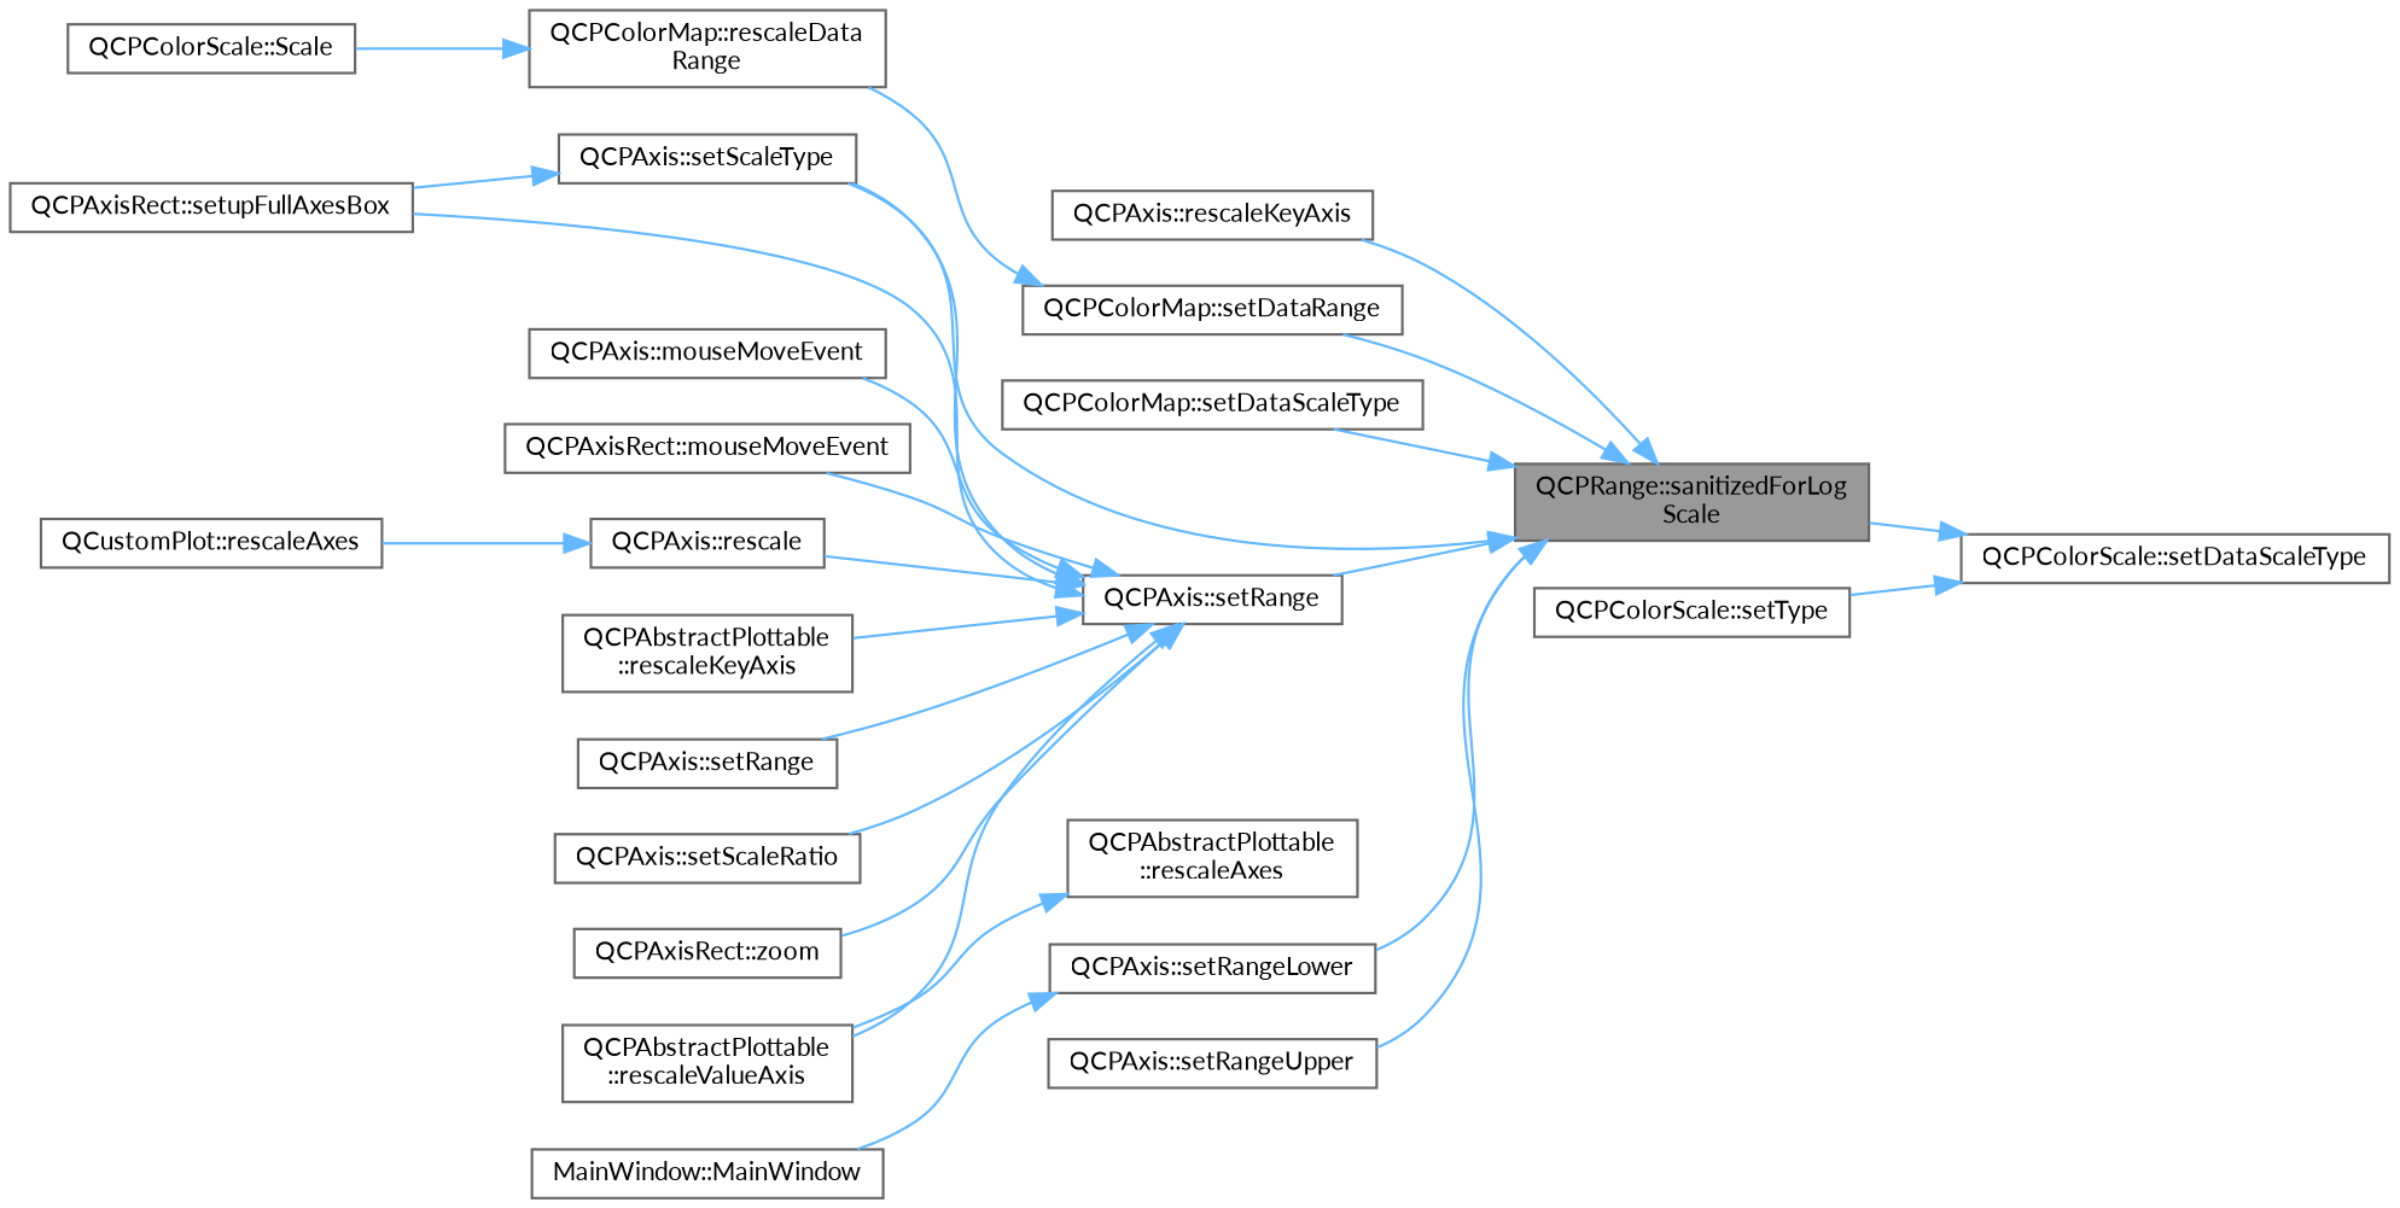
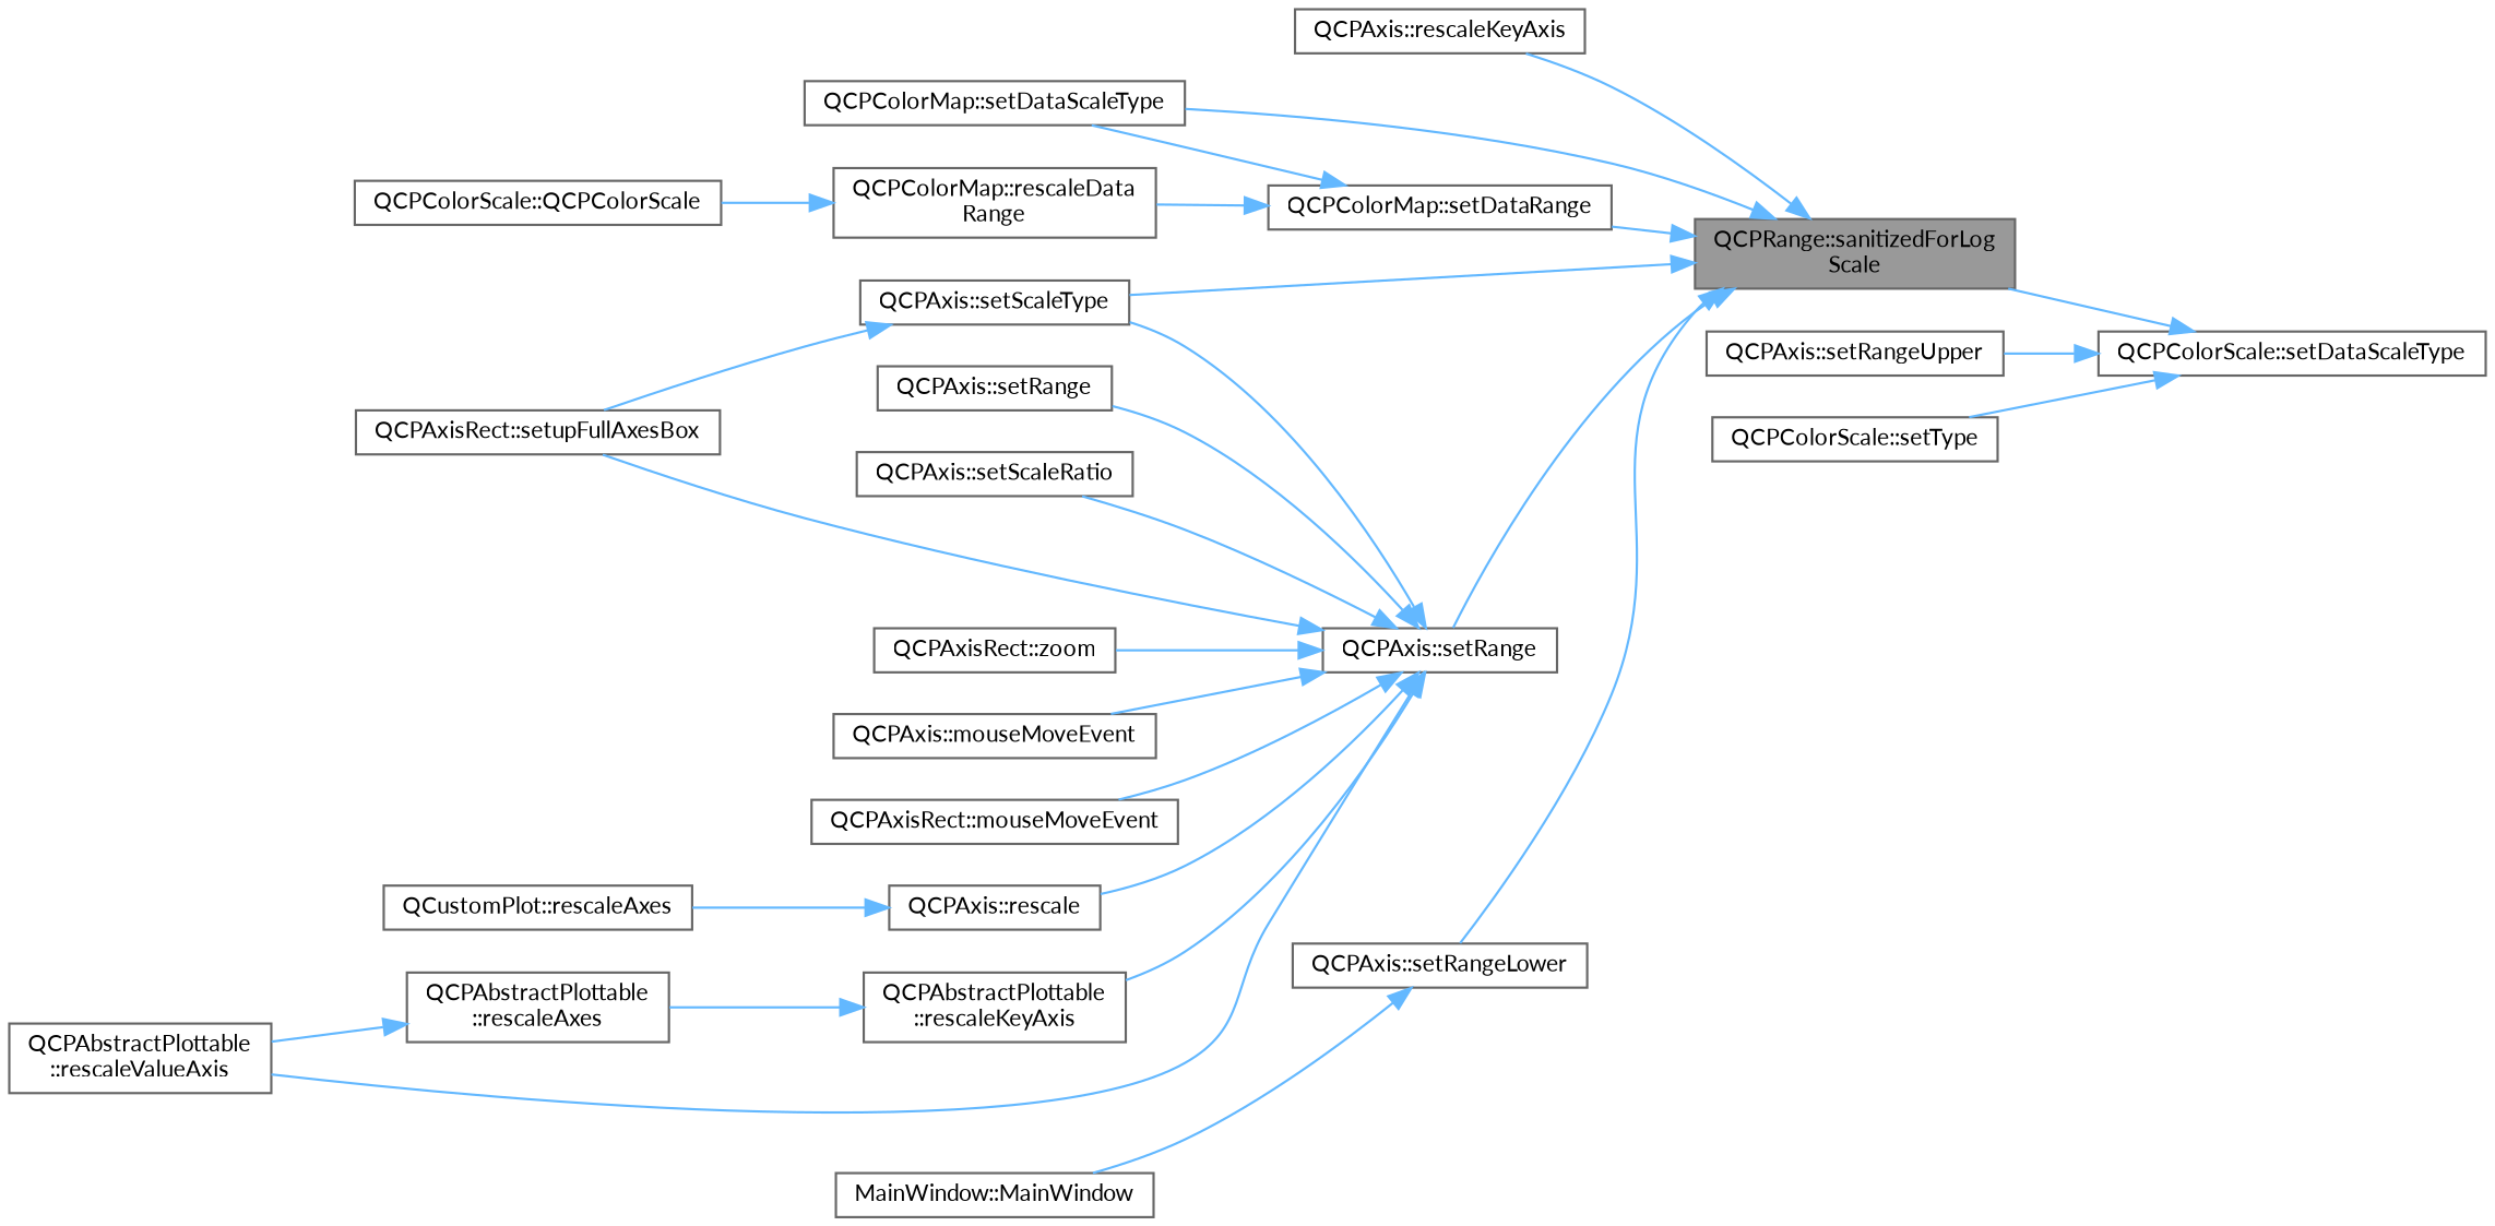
  digraph {
    fontname=Lato
    rankdir=RL
    node [color=grey40 fillcolor=white fontname=Lato fontsize=10 shape=box style=filled]
    edge [color=steelblue1 dir=back fontname=Lato fontsize=10 labelfontname=Helvetica labelfontsize=10 style=solid]
    n1 [color=gray40 fillcolor=grey60 fontcolor=black height=0.2 label="QCPRange::sanitizedForLog\lScale" width=0.4]
    n2 [height=0.2 label="QCPAxis::rescaleKeyAxis" width=0.4]
    n3 [height=0.2 label="QCPColorMap::setDataRange" width=0.4]
    n4 [height=0.2 label="QCPColorMap::setDataScaleType" width=0.4]
    n5 [height=0.2 label="QCPAxis::setRange" width=0.4]
    n6 [height=0.2 label="QCPAxis::setScaleType" width=0.4]
    n7 [height=0.2 label="QCPAxis::setRangeLower" width=0.4]
    n8 [height=0.2 label="QCPAxis::setRangeUpper" width=0.4]
    n9 [height=0.2 label="QCPColorMap::rescaleData\lRange" width=0.4]
    n10 [height=0.2 label="QCPColorScale::setDataScaleType" width=0.4]
    n11 [height=0.2 label="QCPColorScale::setType" width=0.4]
    n12 [height=0.2 label="QCPAxis::mouseMoveEvent" width=0.4]
    n13 [height=0.2 label="QCPAxisRect::mouseMoveEvent" width=0.4]
    n14 [height=0.2 label="QCPAxis::rescale" width=0.4]
    n15 [height=0.2 label="QCPAbstractPlottable\l::rescaleKeyAxis" width=0.4]
    n16 [height=0.2 label="QCPAbstractPlottable\l::rescaleValueAxis" width=0.4]
    n17 [height=0.2 label="QCPAxis::setRange" width=0.4]
    n18 [height=0.2 label="QCPAxis::setScaleRatio" width=0.4]
    n19 [height=0.2 label="QCPAxisRect::setupFullAxesBox" width=0.4]
    n20 [height=0.2 label="QCPAxisRect::zoom" width=0.4]
    n21 [height=0.2 label="MainWindow::MainWindow" width=0.4]
-   n22 [height=0.2 label="QCPColorScale::Scale" width=0.4]
+   n22 [height=0.2 label="QCPColorScale::QCPColorScale" width=0.4]
    n23 [height=0.2 label="QCustomPlot::rescaleAxes" width=0.4]
    n24 [height=0.2 label="QCPAbstractPlottable\l::rescaleAxes" width=0.4]
    n1 -> n2
    n1 -> n3
    n1 -> n4
    n1 -> n5
    n1 -> n6
    n1 -> n7
-   n1 -> n8
+   n10 -> n8
+   n3 -> n4
    n3 -> n9
    n5 -> n6
    n5 -> n12
    n5 -> n13
    n5 -> n14
    n5 -> n15
    n5 -> n16
    n5 -> n17
    n5 -> n18
    n5 -> n19
    n5 -> n20
    n6 -> n19
    n7 -> n21
    n9 -> n22
    n10 -> n1
    n10 -> n11
    n14 -> n23
+   n15 -> n24
    n24 -> n16
  }
